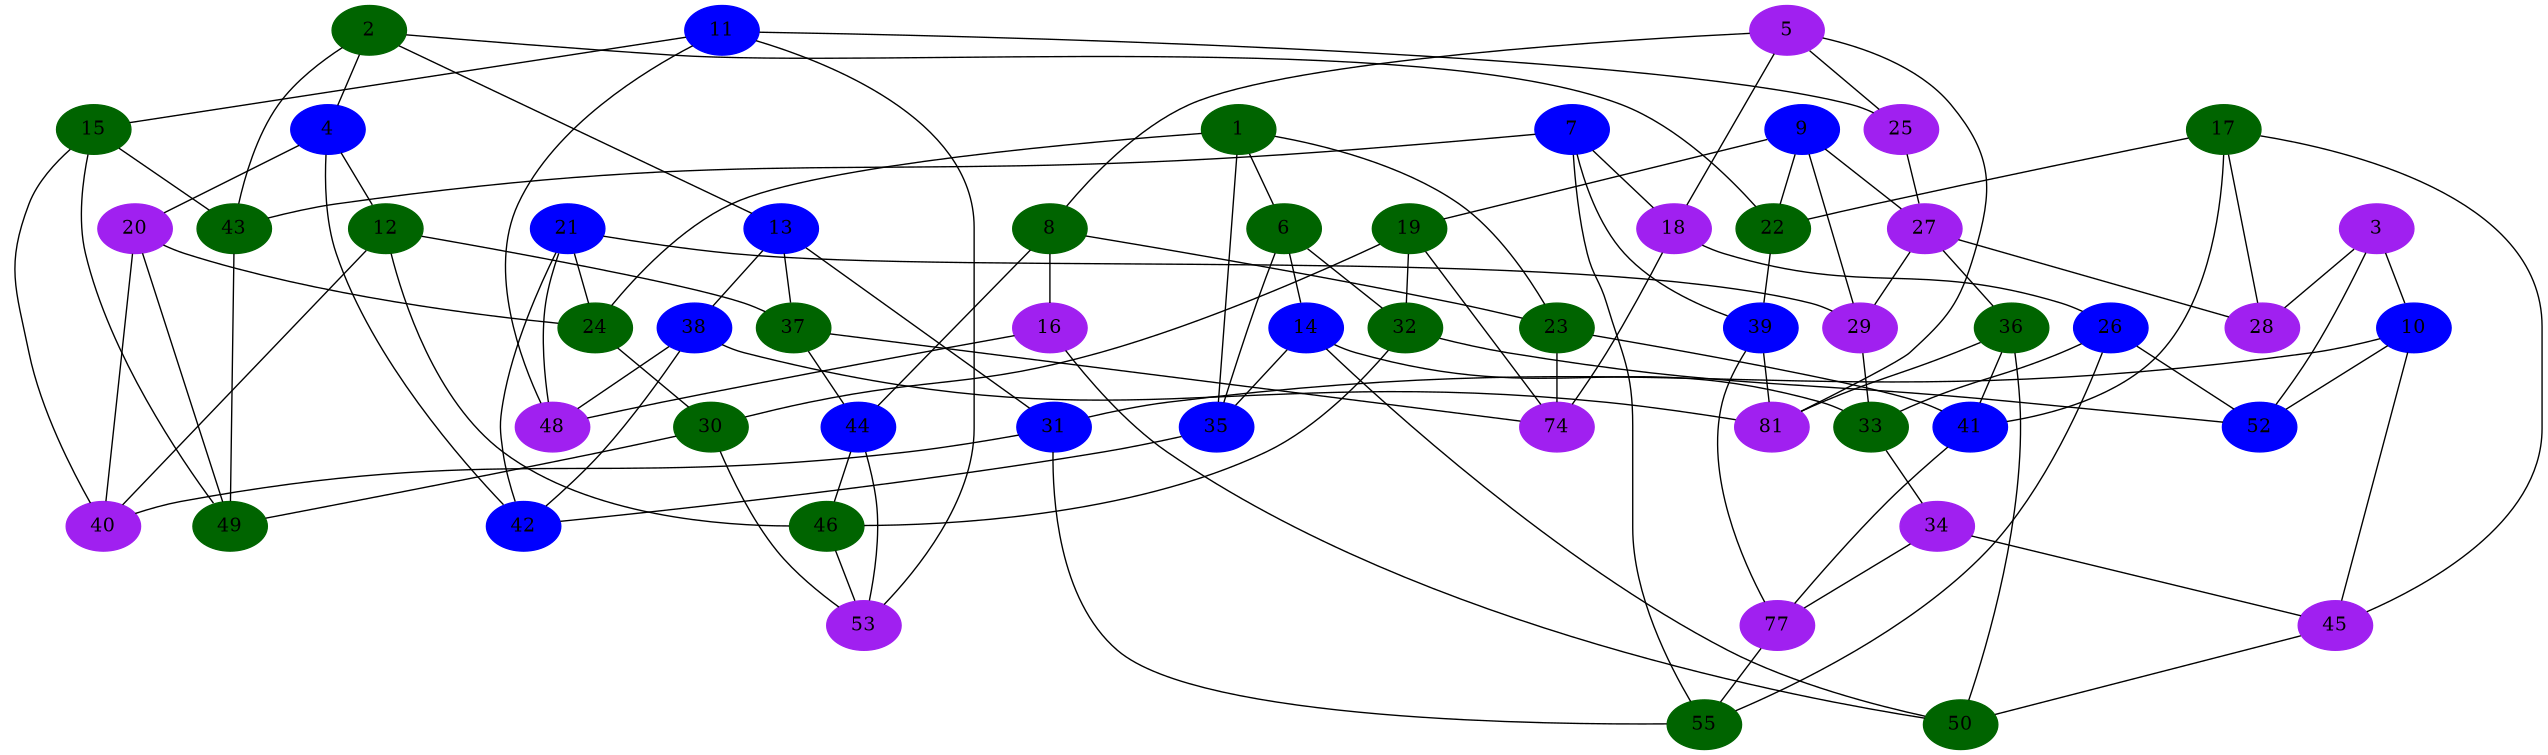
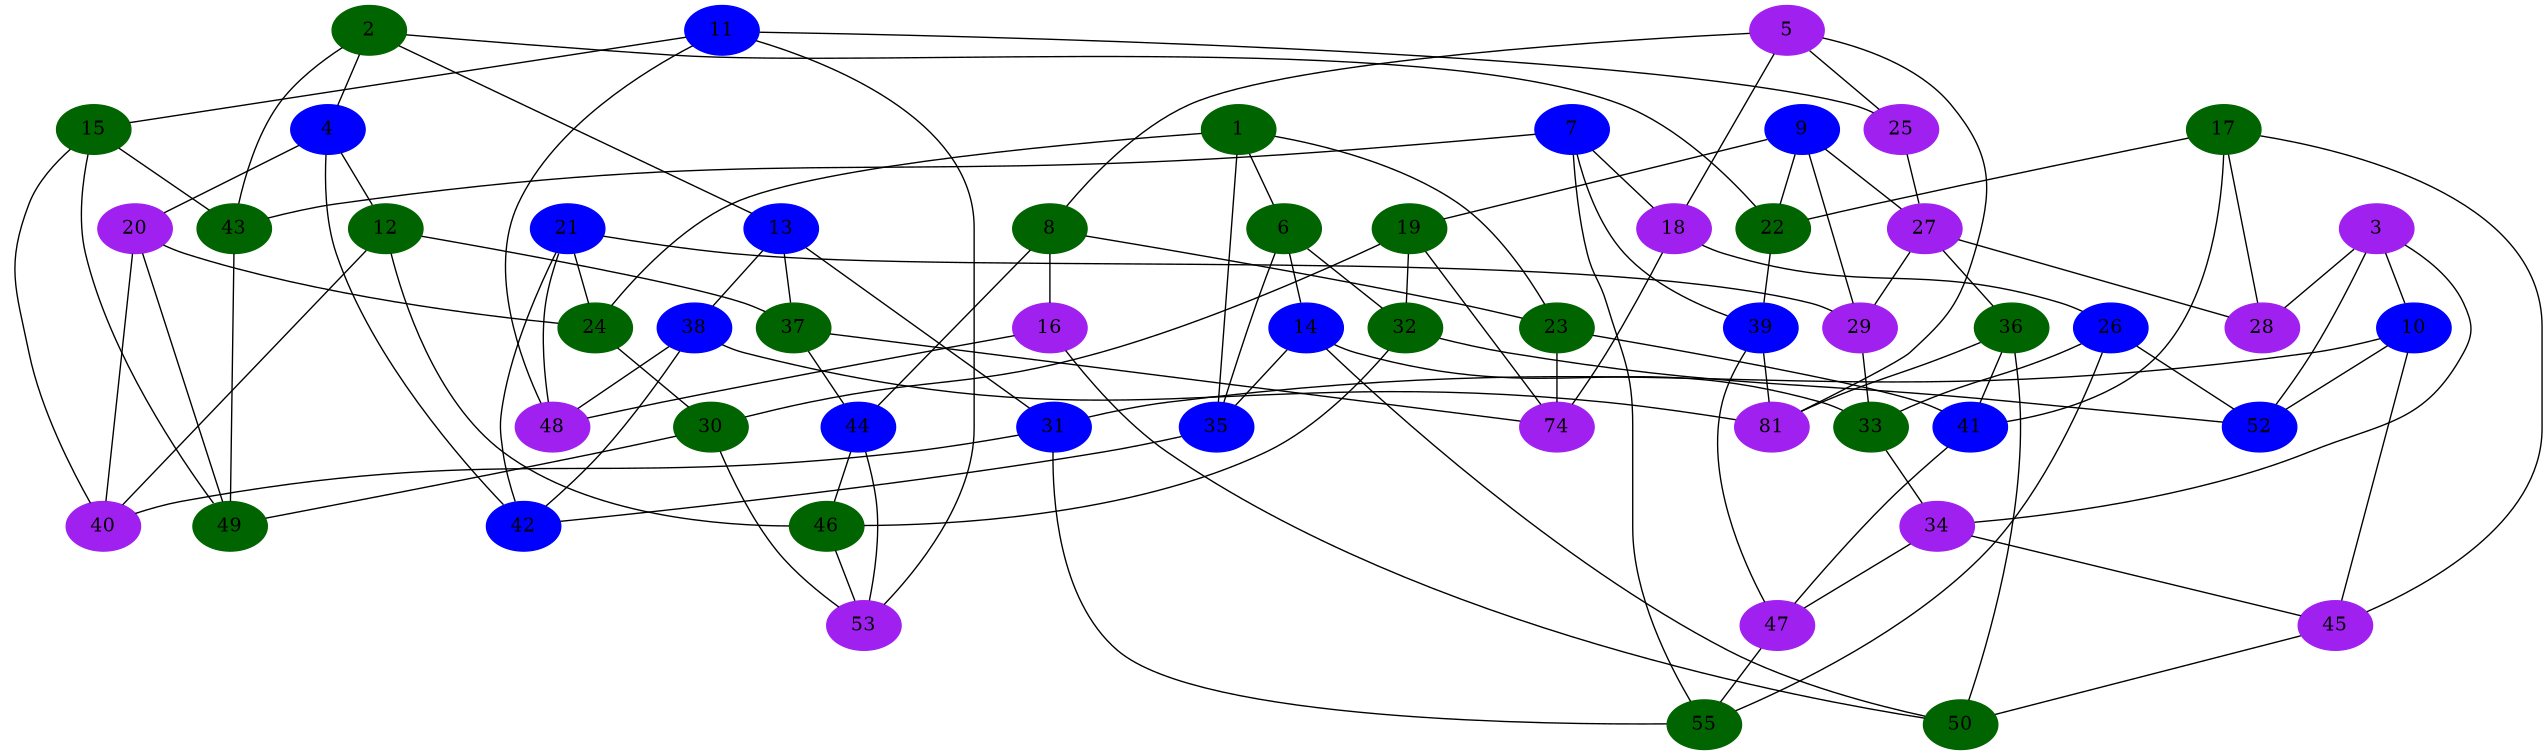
  graph {
    fontname="DejaVu Serif"
    node [color=darkgreen fontname="DejaVu Serif" style=filled]
    edge [fontname="DejaVu Serif"]
    1
    6
    23
    24
    35 [color=blue]
    14 [color=blue]
    32
    41 [color=blue]
    n9 [color=purple label=74]
    30
    42 [color=blue]
    4 [color=blue]
    2
    13 [color=blue]
    22
    43
    12
    20 [color=purple]
    31 [color=blue]
    37
    38 [color=blue]
    39 [color=blue]
    49
    3 [color=purple]
    10 [color=blue]
    28 [color=purple]
    34 [color=purple]
    52 [color=blue]
    45 [color=purple]
-   47 [color=purple label=77]
+   47 [color=purple]
    40 [color=purple]
    46
    5 [color=purple]
    8
    18 [color=purple]
    25 [color=purple]
    n37 [color=purple label=81]
    16 [color=purple]
    44 [color=blue]
    26 [color=blue]
    27 [color=purple]
    33
    50
    7 [color=blue]
    55
    48 [color=purple]
    53 [color=purple]
    9 [color=blue]
    19
    29 [color=purple]
    36
    11 [color=blue]
    15
    17
    21 [color=blue]
    1 -- 6
    1 -- 23
    1 -- 24
    1 -- 35
    6 -- 35
    6 -- 14
    6 -- 32
    23 -- 41
    23 -- n9
    24 -- 30
    35 -- 42
    14 -- 35
    14 -- 33
    14 -- 50
    32 -- 52
    32 -- 46
    41 -- 47
    30 -- 49
    30 -- 53
    4 -- 42
    4 -- 12
    4 -- 20
    2 -- 4
    2 -- 13
    2 -- 22
    2 -- 43
    13 -- 31
    13 -- 37
    13 -- 38
    22 -- 39
    43 -- 49
    12 -- 37
    12 -- 40
    12 -- 46
    20 -- 24
    20 -- 49
    20 -- 40
    31 -- 40
    31 -- 55
    37 -- n9
    37 -- 44
    38 -- 42
    38 -- n37
    38 -- 48
    39 -- 47
    39 -- n37
    3 -- 10
    3 -- 28
+   3 -- 34
    3 -- 52
    10 -- 31
    10 -- 52
    10 -- 45
    34 -- 45
    34 -- 47
    45 -- 50
    47 -- 55
    46 -- 53
    5 -- 8
    5 -- 18
    5 -- 25
    5 -- n37
    8 -- 23
    8 -- 16
    8 -- 44
    18 -- n9
    18 -- 26
    25 -- 27
    16 -- 50
    16 -- 48
    44 -- 46
    44 -- 53
    26 -- 52
    26 -- 33
    26 -- 55
    27 -- 28
    27 -- 29
    27 -- 36
    33 -- 34
    7 -- 43
    7 -- 39
    7 -- 18
    7 -- 55
    9 -- 22
    9 -- 27
    9 -- 19
    9 -- 29
    19 -- 32
    19 -- n9
    19 -- 30
    29 -- 33
    36 -- 41
    36 -- n37
    36 -- 50
    11 -- 25
    11 -- 48
    11 -- 53
    11 -- 15
    15 -- 43
    15 -- 49
    15 -- 40
    17 -- 41
    17 -- 22
    17 -- 28
    17 -- 45
    21 -- 24
    21 -- 42
    21 -- 48
    21 -- 29
  }
